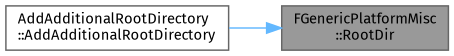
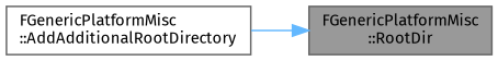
  digraph {
    rankdir=RL
    fontname="Fira Sans"
    node [fontname="Fira Sans" fontsize=10 shape=box style=filled]
    n1 [color=gray40 fillcolor=grey60 fontcolor=black height=0.2 label="FGenericPlatformMisc\l::RootDir" width=0.4]
-   n2 [color=grey40 fillcolor=white height=0.2 label="AddAdditionalRootDirectory\l::AddAdditionalRootDirectory" width=0.4]
+   n2 [color=grey40 fillcolor=white height=0.2 label="FGenericPlatformMisc\l::AddAdditionalRootDirectory" width=0.4]
    n1 -> n2 [color=steelblue1 dir=back fontname="Fira Sans" fontsize=10 labelfontname=Helvetica labelfontsize=10 style=solid]
  }
